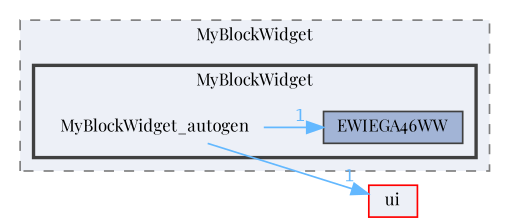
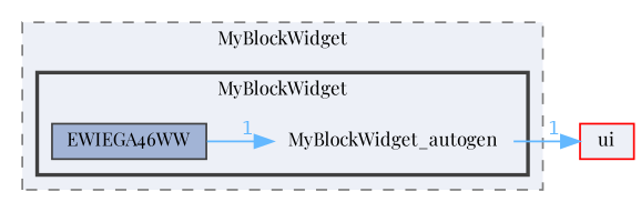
  digraph {
    compound=true
    fontname="Playfair Display"
    rankdir=LR
    node [fontname="Playfair Display" fontsize=10 shape=box style=filled]
    edge [color=steelblue1 fontcolor=steelblue1 fontname="Playfair Display" fontsize=10 headlabel=1 labeldistance=1.5 labelfontname=Helvetica labelfontsize=10]
    n1 [height=0.2 label=MyBlockWidget_autogen shape=plaintext width=0.4 style=""]
    n2 [color=grey25 fillcolor="#a2b4d6" height=0.2 label=EWIEGA46WW width=0.4]
    n3 [color=red fillcolor="#edf0f7" height=0.2 label=ui width=0.4]
    subgraph cluster_1 {
      bgcolor="#edf0f7"
      fontsize=10
      label=MyBlockWidget
      pencolor=grey50
      style="filled,dashed"
      subgraph cluster_2 {
        bgcolor="#edf0f7"
        fontsize=10
        label=MyBlockWidget
        pencolor=grey25
        style="filled,bold"
        n1
        n2
      }
    }
-   n1 -> n2
+   n2 -> n1
    n1 -> n3
  }
